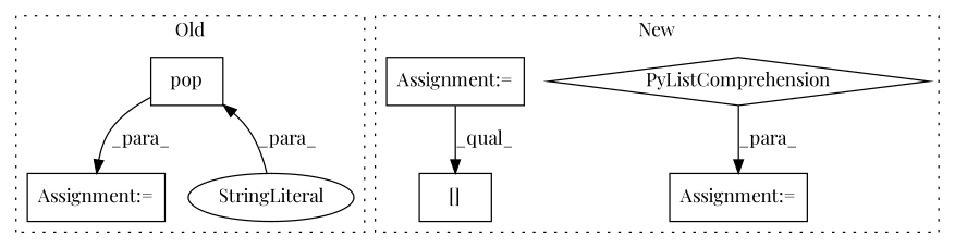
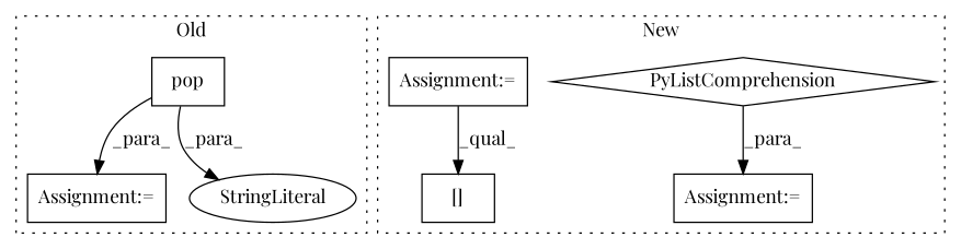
  digraph {
    fontname="Playfair Display"
    node [a=7 fontname="Playfair Display" l=1 shape=box]
    edge [fontname="Playfair Display"]
    n1 [a=32 l="4,1" label=pop s="1737,1757"]
    n2 [label="Assignment:=" s=1734]
    n3 [a=45 l=16 label=StringLiteral s=1741 shape=ellipse]
    n4 [a=109 l=128 label=PyListComprehension s=1976 shape=diamond]
    n5 [label="Assignment:=" s=1663]
    n6 [l=14 label="Assignment:=" s=1962]
    n7 [a=2 l="7,1" label="[]" s="1999,2007"]
    subgraph cluster_1 {
      label=Old
      style=dotted
      n1
      n2
      n3
    }
    subgraph cluster_2 {
      label=New
      style=dotted
      n4
      n5
      n6
      n7
    }
    n1 -> n2 [label=_para_]
-   n3 -> n1 [label=_para_]
+   n1 -> n3 [label=_para_]
    n4 -> n6 [label=_para_]
    n5 -> n7 [label=_qual_]
  }
